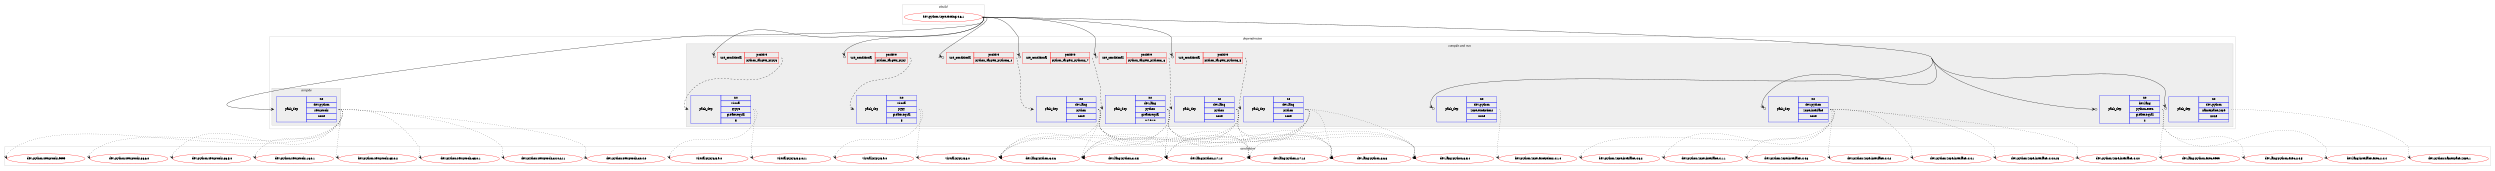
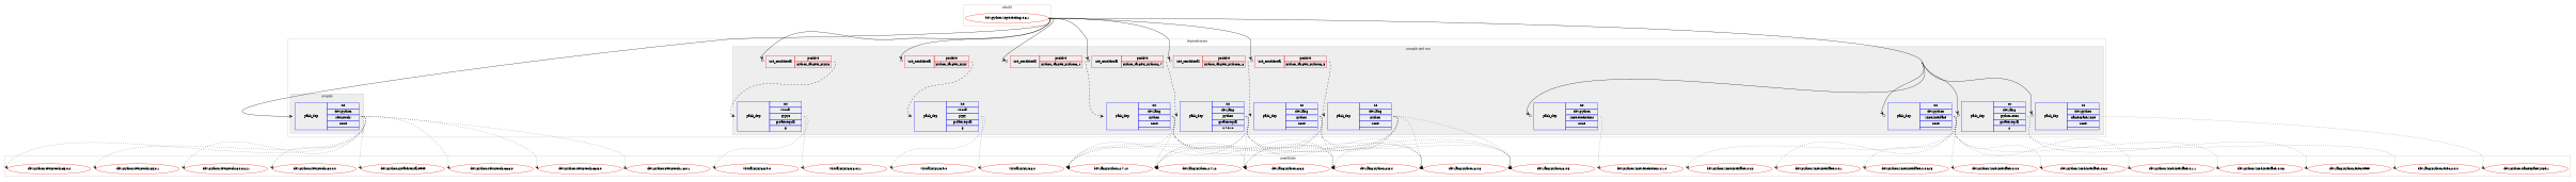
  digraph {
    compound=true
    concentrate=true
    fontname="DejaVu Serif"
    fontsize=10
    newrank=true
    rankdir=TB
    ranksep=1.5
    node [color=red fontname="DejaVu Serif" fontsize=10]
    edge [arrowhead=vee fontname="DejaVu Serif" headport=w style=dotted tailport=e weight=100]
    n1 [label="dev-python/zope-testing-4.6.1" width=4]
    n2 [color=blue label=<<TABLE BORDER="0" CELLBORDER="1" CELLSPACING="0" CELLPADDING="4" WIDTH="220"><TR><TD ROWSPAN="6" CELLPADDING="30">pack_dep</TD></TR><TR><TD WIDTH="110">no</TD></TR><TR><TD>dev-python</TD></TR><TR><TD>setuptools</TD></TR><TR><TD>none</TD></TR><TR><TD></TD></TR></TABLE>> shape=none]
    n3 [color=blue label=<<TABLE BORDER="0" CELLBORDER="1" CELLSPACING="0" CELLPADDING="4" WIDTH="220"><TR><TD ROWSPAN="6" CELLPADDING="30">pack_dep</TD></TR><TR><TD WIDTH="110">no</TD></TR><TR><TD>virtual</TD></TR><TR><TD>pypy</TD></TR><TR><TD>greaterequal</TD></TR><TR><TD>5</TD></TR></TABLE>> shape=none]
    n4 [label=<<TABLE BORDER="0" CELLBORDER="1" CELLSPACING="0" CELLPADDING="4"><TR><TD ROWSPAN="3" CELLPADDING="10">use_conditional</TD></TR><TR><TD>positive</TD></TR><TR><TD>python_targets_pypy</TD></TR></TABLE>> shape=none]
    n5 [color=blue label=<<TABLE BORDER="0" CELLBORDER="1" CELLSPACING="0" CELLPADDING="4" WIDTH="220"><TR><TD ROWSPAN="6" CELLPADDING="30">pack_dep</TD></TR><TR><TD WIDTH="110">no</TD></TR><TR><TD>virtual</TD></TR><TR><TD>pypy3</TD></TR><TR><TD>greaterequal</TD></TR><TR><TD>5</TD></TR></TABLE>> shape=none]
    n6 [label=<<TABLE BORDER="0" CELLBORDER="1" CELLSPACING="0" CELLPADDING="4"><TR><TD ROWSPAN="3" CELLPADDING="10">use_conditional</TD></TR><TR><TD>positive</TD></TR><TR><TD>python_targets_pypy3</TD></TR></TABLE>> shape=none]
    n7 [color=blue label=<<TABLE BORDER="0" CELLBORDER="1" CELLSPACING="0" CELLPADDING="4" WIDTH="220"><TR><TD ROWSPAN="6" CELLPADDING="30">pack_dep</TD></TR><TR><TD WIDTH="110">no</TD></TR><TR><TD>dev-lang</TD></TR><TR><TD>python</TD></TR><TR><TD>greaterequal</TD></TR><TR><TD>2.7.5-r2</TD></TR></TABLE>> shape=none]
    n8 [label=<<TABLE BORDER="0" CELLBORDER="1" CELLSPACING="0" CELLPADDING="4"><TR><TD ROWSPAN="3" CELLPADDING="10">use_conditional</TD></TR><TR><TD>positive</TD></TR><TR><TD>python_targets_python2_7</TD></TR></TABLE>> shape=none]
    n9 [color=blue label=<<TABLE BORDER="0" CELLBORDER="1" CELLSPACING="0" CELLPADDING="4" WIDTH="220"><TR><TD ROWSPAN="6" CELLPADDING="30">pack_dep</TD></TR><TR><TD WIDTH="110">no</TD></TR><TR><TD>dev-lang</TD></TR><TR><TD>python</TD></TR><TR><TD>none</TD></TR><TR><TD></TD></TR></TABLE>> shape=none]
    n10 [label=<<TABLE BORDER="0" CELLBORDER="1" CELLSPACING="0" CELLPADDING="4"><TR><TD ROWSPAN="3" CELLPADDING="10">use_conditional</TD></TR><TR><TD>positive</TD></TR><TR><TD>python_targets_python3_4</TD></TR></TABLE>> shape=none]
    n11 [color=blue label=<<TABLE BORDER="0" CELLBORDER="1" CELLSPACING="0" CELLPADDING="4" WIDTH="220"><TR><TD ROWSPAN="6" CELLPADDING="30">pack_dep</TD></TR><TR><TD WIDTH="110">no</TD></TR><TR><TD>dev-lang</TD></TR><TR><TD>python</TD></TR><TR><TD>none</TD></TR><TR><TD></TD></TR></TABLE>> shape=none]
    n12 [label=<<TABLE BORDER="0" CELLBORDER="1" CELLSPACING="0" CELLPADDING="4"><TR><TD ROWSPAN="3" CELLPADDING="10">use_conditional</TD></TR><TR><TD>positive</TD></TR><TR><TD>python_targets_python3_5</TD></TR></TABLE>> shape=none]
    n13 [color=blue label=<<TABLE BORDER="0" CELLBORDER="1" CELLSPACING="0" CELLPADDING="4" WIDTH="220"><TR><TD ROWSPAN="6" CELLPADDING="30">pack_dep</TD></TR><TR><TD WIDTH="110">no</TD></TR><TR><TD>dev-lang</TD></TR><TR><TD>python</TD></TR><TR><TD>none</TD></TR><TR><TD></TD></TR></TABLE>> shape=none]
    n14 [label=<<TABLE BORDER="0" CELLBORDER="1" CELLSPACING="0" CELLPADDING="4"><TR><TD ROWSPAN="3" CELLPADDING="10">use_conditional</TD></TR><TR><TD>positive</TD></TR><TR><TD>python_targets_python3_6</TD></TR></TABLE>> shape=none]
    n15 [color=blue label=<<TABLE BORDER="0" CELLBORDER="1" CELLSPACING="0" CELLPADDING="4" WIDTH="220"><TR><TD ROWSPAN="6" CELLPADDING="30">pack_dep</TD></TR><TR><TD WIDTH="110">no</TD></TR><TR><TD>dev-lang</TD></TR><TR><TD>python-exec</TD></TR><TR><TD>greaterequal</TD></TR><TR><TD>2</TD></TR></TABLE>> shape=none]
    n16 [color=blue label=<<TABLE BORDER="0" CELLBORDER="1" CELLSPACING="0" CELLPADDING="4" WIDTH="220"><TR><TD ROWSPAN="6" CELLPADDING="30">pack_dep</TD></TR><TR><TD WIDTH="110">no</TD></TR><TR><TD>dev-python</TD></TR><TR><TD>namespace-zope</TD></TR><TR><TD>none</TD></TR><TR><TD></TD></TR></TABLE>> shape=none]
    n17 [color=blue label=<<TABLE BORDER="0" CELLBORDER="1" CELLSPACING="0" CELLPADDING="4" WIDTH="220"><TR><TD ROWSPAN="6" CELLPADDING="30">pack_dep</TD></TR><TR><TD WIDTH="110">no</TD></TR><TR><TD>dev-python</TD></TR><TR><TD>zope-exceptions</TD></TR><TR><TD>none</TD></TR><TR><TD></TD></TR></TABLE>> shape=none]
    n18 [color=blue label=<<TABLE BORDER="0" CELLBORDER="1" CELLSPACING="0" CELLPADDING="4" WIDTH="220"><TR><TD ROWSPAN="6" CELLPADDING="30">pack_dep</TD></TR><TR><TD WIDTH="110">no</TD></TR><TR><TD>dev-python</TD></TR><TR><TD>zope-interface</TD></TR><TR><TD>none</TD></TR><TR><TD></TD></TR></TABLE>> shape=none]
    n19 [label="dev-python/setuptools-30.4.0" width=4]
    n20 [label="dev-python/setuptools-34.0.2-r1" width=4]
    n21 [label="dev-python/setuptools-35.0.1" width=4]
    n22 [label="dev-python/setuptools-35.0.2" width=4]
    n23 [label="dev-python/setuptools-16.0.1" width=4]
    n24 [label="dev-python/setuptools-36.5.0" width=4]
    n25 [label="dev-python/setuptools-36.6.0" width=4]
-   n26 [label="dev-python/setuptools-9999" width=4]
+   n26 [label="dev-python/greaterequal-9999" width=4]
    n27 [label="virtual/pypy-5.8.0" width=4]
    n28 [label="virtual/pypy-5.9.0" width=4]
    n29 [label="virtual/pypy3-5.8.0-r1" width=4]
    n30 [label="virtual/pypy3-5.9.0" width=4]
    n31 [label="dev-lang/python-2.7.12" width=4]
    n32 [label="dev-lang/python-2.7.14" width=4]
    n33 [label="dev-lang/python-3.4.5" width=4]
    n34 [label="dev-lang/python-3.4.6" width=4]
    n35 [label="dev-lang/python-3.5.4" width=4]
    n36 [label="dev-lang/python-3.6.3" width=4]
-   n37 [label="dev-lang/interface-exec-2.4.4" width=4]
-   n38 [label="dev-lang/python-exec-2.4.5" width=4]
+   n37 [label="dev-lang/python-exec-2.4.4" width=4]
    n39 [label="dev-lang/python-exec-9999" width=4]
    n40 [label="dev-python/namespace-zope-1" width=4]
    n41 [label="dev-python/zope-exceptions-4.1.0" width=4]
    n42 [label="dev-python/zope-interface-4.1.1" width=4]
    n43 [label="dev-python/zope-interface-4.3.2" width=4]
    n44 [label="dev-python/zope-interface-4.4.0" width=4]
    n45 [label="dev-python/zope-interface-4.4.0-r5" width=4]
    n46 [label="dev-python/zope-interface-4.4.1" width=4]
    n47 [label="dev-python/zope-interface-4.4.2" width=4]
    n48 [label="dev-python/zope-interface-4.4.3" width=4]
    subgraph cluster_1 {
      color=gray
      label=<<i>ebuild</i>>
      rank=same
      n1
    }
    subgraph cluster_2 {
      color=gray
      label=<<i>dependencies</i>>
      subgraph cluster_3 {
        color=gray
        fillcolor="#eeeeee"
        label=<<i>compile</i>>
        style=filled
        subgraph sub_4 {
          color=gray
          fillcolor="#eeeeee"
          label=<<i>compile</i>>
          style=filled
          n2
        }
      }
      subgraph cluster_5 {
        color=gray
        fillcolor="#eeeeee"
        label=<<i>compile and run</i>>
        style=filled
        subgraph sub_6 {
          color=gray
          fillcolor="#eeeeee"
          label=<<i>compile and run</i>>
          style=filled
          n4
          subgraph sub_7 {
            color=gray
            fillcolor="#eeeeee"
            label=<<i>compile and run</i>>
            style=filled
            n3
          }
        }
        subgraph sub_8 {
          color=gray
          fillcolor="#eeeeee"
          label=<<i>compile and run</i>>
          style=filled
          n6
          subgraph sub_9 {
            color=gray
            fillcolor="#eeeeee"
            label=<<i>compile and run</i>>
            style=filled
            n5
          }
        }
        subgraph sub_10 {
          color=gray
          fillcolor="#eeeeee"
          label=<<i>compile and run</i>>
          style=filled
          n8
          subgraph sub_11 {
            color=gray
            fillcolor="#eeeeee"
            label=<<i>compile and run</i>>
            style=filled
            n7
          }
        }
        subgraph sub_12 {
          color=gray
          fillcolor="#eeeeee"
          label=<<i>compile and run</i>>
          style=filled
          n10
          subgraph sub_13 {
            color=gray
            fillcolor="#eeeeee"
            label=<<i>compile and run</i>>
            style=filled
            n9
          }
        }
        subgraph sub_14 {
          color=gray
          fillcolor="#eeeeee"
          label=<<i>compile and run</i>>
          style=filled
          n12
          subgraph sub_15 {
            color=gray
            fillcolor="#eeeeee"
            label=<<i>compile and run</i>>
            style=filled
            n11
          }
        }
        subgraph sub_16 {
          color=gray
          fillcolor="#eeeeee"
          label=<<i>compile and run</i>>
          style=filled
          n14
          subgraph sub_17 {
            color=gray
            fillcolor="#eeeeee"
            label=<<i>compile and run</i>>
            style=filled
            n13
          }
        }
        subgraph sub_18 {
          color=gray
          fillcolor="#eeeeee"
          label=<<i>compile and run</i>>
          style=filled
          n15
        }
        subgraph sub_19 {
          color=gray
          fillcolor="#eeeeee"
          label=<<i>compile and run</i>>
          style=filled
          n16
        }
        subgraph sub_20 {
          color=gray
          fillcolor="#eeeeee"
          label=<<i>compile and run</i>>
          style=filled
          n17
        }
        subgraph sub_21 {
          color=gray
          fillcolor="#eeeeee"
          label=<<i>compile and run</i>>
          style=filled
          n18
        }
      }
      subgraph cluster_22 {
        color=gray
        fillcolor="#eeeeee"
        label=<<i>run</i>>
        style=filled
      }
    }
    subgraph cluster_23 {
      color=gray
      label=<<i>candidates</i>>
      rank=same
      subgraph sub_24 {
        color=black
        label=<<i>candidates</i>>
        nodesep=1
        rank=same
        n19
        n20
        n21
        n22
        n23
        n24
        n25
        n26
      }
      subgraph sub_25 {
        color=black
        label=<<i>candidates</i>>
        nodesep=1
        rank=same
        n27
        n28
      }
      subgraph sub_26 {
        color=black
        label=<<i>candidates</i>>
        nodesep=1
        rank=same
        n29
        n30
      }
      subgraph sub_27 {
        color=black
        label=<<i>candidates</i>>
        nodesep=1
        rank=same
        n31
        n32
        n33
        n34
        n35
        n36
      }
      subgraph sub_28 {
        color=black
        label=<<i>candidates</i>>
        nodesep=1
        rank=same
        n31
        n32
        n33
        n34
        n35
        n36
      }
      subgraph sub_29 {
        color=black
        label=<<i>candidates</i>>
        nodesep=1
        rank=same
        n31
        n32
        n33
        n34
        n35
        n36
      }
      subgraph sub_30 {
        color=black
        label=<<i>candidates</i>>
        nodesep=1
        rank=same
        n31
        n32
        n33
        n34
        n35
        n36
      }
      subgraph sub_31 {
        color=black
        label=<<i>candidates</i>>
        nodesep=1
        rank=same
        n37
-       n38
        n39
      }
      subgraph sub_32 {
        color=black
        label=<<i>candidates</i>>
        nodesep=1
        rank=same
        n40
      }
      subgraph sub_33 {
        color=black
        label=<<i>candidates</i>>
        nodesep=1
        rank=same
        n41
      }
      subgraph sub_34 {
        color=black
        label=<<i>candidates</i>>
        nodesep=1
        rank=same
        n42
        n43
        n44
        n45
        n46
        n47
        n48
      }
    }
    n1 -> n2 [style=solid weight=20]
    n1 -> n4 [arrowhead=odotvee style=solid weight=20]
    n1 -> n6 [arrowhead=odotvee style=solid weight=20]
    n1 -> n8 [arrowhead=odotvee style=solid weight=20]
    n1 -> n10 [arrowhead=odotvee style=solid weight=20]
    n1 -> n12 [arrowhead=odotvee style=solid weight=20]
    n1 -> n14 [arrowhead=odotvee style=solid weight=20]
    n1 -> n15 [arrowhead=odotvee style=solid weight=20]
    n1 -> n16 [arrowhead=odotvee style=solid weight=20]
    n1 -> n17 [arrowhead=odotvee style=solid weight=20]
    n1 -> n18 [arrowhead=odotvee style=solid weight=20]
    n2 -> n19
    n2 -> n20
    n2 -> n21
    n2 -> n22
    n2 -> n23
    n2 -> n24
    n2 -> n25
    n2 -> n26
    n3 -> n27
    n3 -> n28
    n4 -> n3 [style=dashed weight=20]
    n5 -> n29
    n5 -> n30
    n6 -> n5 [style=dashed weight=20]
    n7 -> n31
    n7 -> n32
    n7 -> n33
    n7 -> n34
    n7 -> n35
    n7 -> n36
    n8 -> n7 [style=dashed weight=20]
    n9 -> n31
    n9 -> n32
    n9 -> n33
    n9 -> n34
    n9 -> n35
    n9 -> n36
    n10 -> n9 [style=dashed weight=20]
    n11 -> n31
    n11 -> n32
    n11 -> n33
    n11 -> n34
    n11 -> n35
    n11 -> n36
    n12 -> n11 [style=dashed weight=20]
    n13 -> n31
    n13 -> n32
    n13 -> n33
    n13 -> n34
    n13 -> n35
    n13 -> n36
    n14 -> n13 [style=dashed weight=20]
    n15 -> n37
-   n15 -> n38
    n15 -> n39
    n16 -> n40
    n17 -> n41
    n18 -> n42
    n18 -> n43
    n18 -> n44
    n18 -> n45
    n18 -> n46
    n18 -> n47
    n18 -> n48
  }
